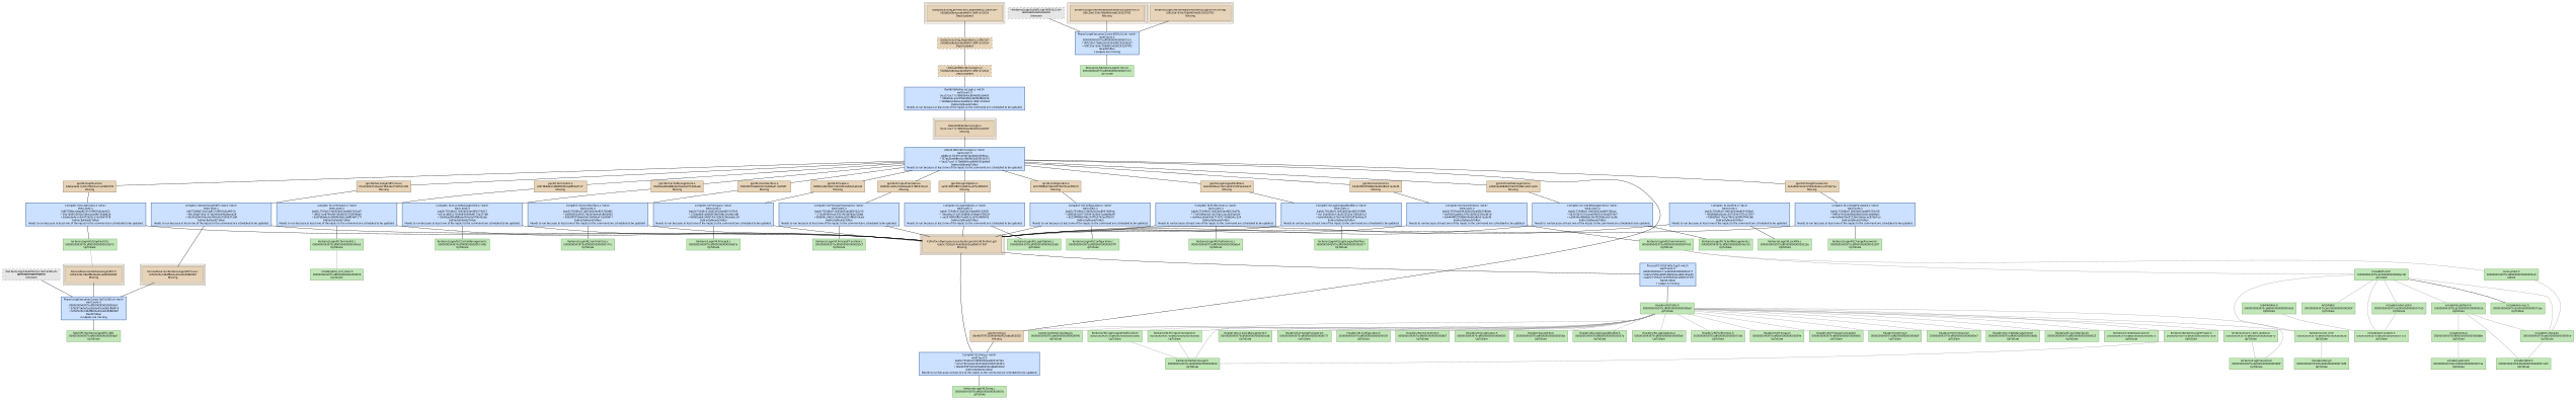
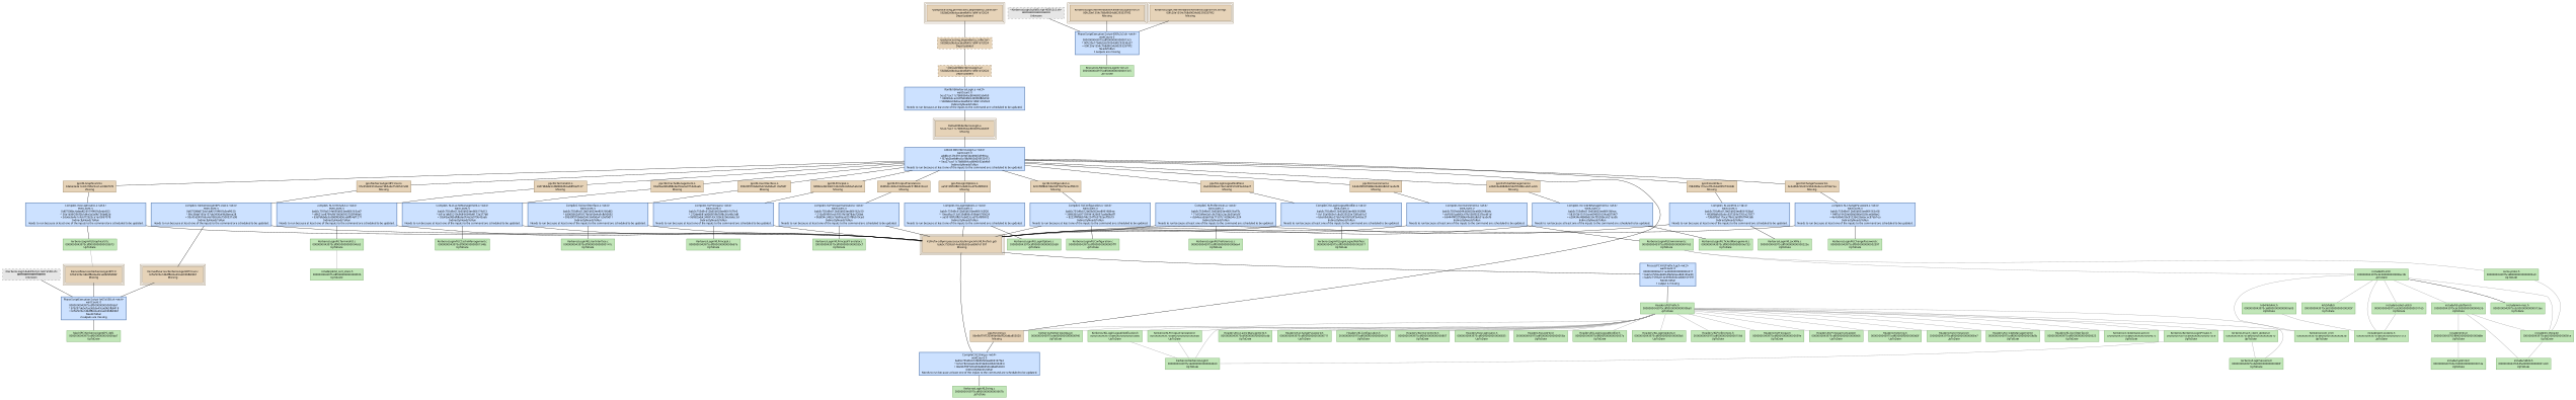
  digraph {
    concentrate=false
    node [color="0.3 0.5 0.6" fillcolor="0.3 0.2 0.9" fontname=Monaco fontsize=9 shape=box style=filled]
    edge [arrowhead=none arrowtail=normal color=black style=solid]
    n1 [color="0.1 0.5 0.5" fillcolor="0.1 0.2 0.9" label="Default/libKerberosLogin.a\n5ea27cac11c7b86864ac8846692ab4b9\nMissing" peripheries=3]
    n2 [color="0.6 0.5 0.7" fillcolor="0.6 0.2 1.0" label="Libtool libKerberosLogin.a <wt:4>\nwaitCount: 0\nadd8ce129c391dc9ef34eb94fcd990ca\n^ f37ab2be8dfea5a18b9863d295f32473\n= 5ea27cac11c7b86864ac8846692ab4b9\nIndirectlyNeedsToRun\nNeeds to run because at least one of the inputs to the command are scheduled to be updated." style="filled,bold"]
    n3 [color="0.1 0.5 0.5" fillcolor="0.1 0.2 0.9" label="ppc/KerberosAgentIPCUser.o\n95c45d249166a4a7d65a9e7500537a08\nMissing"]
    n4 [color="0.1 0.5 0.5" fillcolor="0.1 0.2 0.9" label="ppc/KLCCacheManagement.o\n03afdae08bdfdbdecf64a3a975b43aab\nMissing"]
    n5 [color="0.1 0.5 0.5" fillcolor="0.1 0.2 0.9" label="ppc/KLUserInterface.o\n09b39f3706de054c5640da41c9af0d11\nMissing"]
    n6 [color="0.1 0.5 0.5" fillcolor="0.1 0.2 0.9" label="ppc/KLTerminalUI.o\n63d7dbbde3cdb8983d56addf04ef1271\nMissing"]
    n7 [color="0.1 0.5 0.5" fillcolor="0.1 0.2 0.9" label="ppc/KLPrincipal.o\n9d982addc3469143c028c62b6a5ebc3d\nMissing"]
    n8 [color="0.1 0.5 0.5" fillcolor="0.1 0.2 0.9" label="ppc/KLPrincipalTranslator.o\n9bbf34cc482a7da90aad251f8bb10ced\nMissing"]
    n9 [color="0.1 0.5 0.5" fillcolor="0.1 0.2 0.9" label="ppc/KLLoginOptions.o\naa59189fc8fb01ebd23cad75af6f6902\nMissing"]
    n10 [color="0.1 0.5 0.5" fillcolor="0.1 0.2 0.9" label="ppc/KLConfiguration.o\n8223ff4f86b74b224f765792aeff3b19\nMissing"]
    n11 [color="0.1 0.5 0.5" fillcolor="0.1 0.2 0.9" label="ppc/KLLoginLogoutNotifier.o\nb6a69dc6ba27da14a9051b0f3e4cbe2f\nMissing"]
    n12 [color="0.1 0.5 0.5" fillcolor="0.1 0.2 0.9" label="ppc/KLGraphicalUI.o\n3da6e3e4e1c4c61f2b23ce1ac0867078\nMissing"]
    n13 [color="0.1 0.5 0.5" fillcolor="0.1 0.2 0.9" label="ppc/KLString.o\n06e9bf79f720349b46b9526dda853020\nMissing"]
    n14 [color="0.1 0.5 0.5" fillcolor="0.1 0.2 0.9" label="ppc/KLEnvironment.o\n66444f4f32f38bb49e68cdbb31aa5ef6\nMissing"]
    n15 [color="0.1 0.5 0.5" fillcolor="0.1 0.2 0.9" label="ppc/KLTicketManagement.o\ne28434e488d6dc56cf0528bcab21aa5b\nMissing"]
+   n16 [color="0.1 0.5 0.5" fillcolor="0.1 0.2 0.9" label="ppc/KLLockFile.o\nf38d3f8a11face7f6c63a09f67f443d6\nMissing"]
    n17 [color="0.1 0.5 0.5" fillcolor="0.1 0.2 0.9" label="ppc/KLChangePassword.o\n4e4a9b4c9bc8123b633e6ecec87da7ea\nMissing"]
    n18 [color="0.0 0.0 0.5" fillcolor="0.0 0.0 0.9" label="<KerberosLogin.build/Script-405fc2c3.sh>\nffffffffffffffffffffffffffffffff\nUnknown" style="filled,dashed"]
    n19 [color="0.6 0.5 0.7" fillcolor="0.6 0.2 1.0" label="PhaseScriptExecution Script-405fc2c3.sh <wt:4>\nwaitCount: 0\n0000000043975cdf00000000000013c5\n^ 00fc20e176db2a529034c80293336a37\n= 00fc20e1354c768d9034c802933379f2\nNeedsToRun\n2 outputs are missing" style="filled,bold"]
    n20 [label="Resources/KerberosLoginErrors.et\n0000000043975cdf00000000000013c5\nUpToDate"]
    n21 [color="0.1 0.5 0.5" fillcolor="0.1 0.2 0.9" label="KerberosLogin.intermediates/KerberosLoginErrors.h\n00fc20e1354c768d9034c802933379f2\nMissing" peripheries=3]
    n22 [color="0.1 0.5 0.5" fillcolor="0.1 0.2 0.9" label="KerberosLogin.intermediates/KerberosLoginErrors.strings\n00fc20e1354c768d9034c802933379f2\nMissing" peripheries=3]
    n23 [color="0.0 0.0 0.5" fillcolor="0.0 0.0 0.9" label="<KerberosLogin.build/Script-1e67a558.sh>\nffffffffffffffffffffffffffffffff\nUnknown" style="filled,dashed"]
    n24 [color="0.6 0.5 0.7" fillcolor="0.6 0.2 1.0" label="PhaseScriptExecution Script-1e67a558.sh <wt:4>\nwaitCount: 0\n0000000043975cdf0000000000000da7\n^ b7b297de5efaa36b3e49ca69b5fb8418\n= b7b297de1d6dffb43e49ca69b5fb89bf\nNeedsToRun\n2 outputs are missing" style="filled,bold"]
    n25 [label="MachIPC/KerberosAgentIPC.defs\n0000000043975cdf0000000000000da7\nUpToDate"]
    n26 [color="0.1 0.5 0.5" fillcolor="0.1 0.2 0.9" label="DerivedSources/KerberosAgentIPC.h\nb7b297de1d6dffb43e49ca69b5fb89bf\nMissing" peripheries=3]
    n27 [color="0.1 0.5 0.5" fillcolor="0.1 0.2 0.9" label="DerivedSources/KerberosAgentIPCUser.c\nb7b297de1d6dffb43e49ca69b5fb89bf\nMissing" peripheries=3]
    n28 [color="0.6 0.5 0.7" fillcolor="0.6 0.2 1.0" label="CompileC KerberosAgentIPCUser.o <wt:4>\nwaitCount: 0\n0d07508b873cb1dd6519f481b3ed9020\n^ 98c30daf165a157ab3436af4b3beea28\n= 95c45d249166a4a7d65a9e7500537a08\nIndirectlyNeedsToRun\nNeeds to run because at least one of the inputs to the command are scheduled to be updated." style="filled,bold"]
    n29 [color="0.1 0.5 0.5" fillcolor="0.1 0.2 0.9" label="KLPrefix-cdhymcyaessosuckzuhirrgncmhc/KLPrefix.h.gch\nbab5c7559a514e695b503ee80616199f\nMissing" peripheries=3]
    n30 [label="Headers/KLPrefix.h\n0000000043975cdf0000000000000ba0\nUpToDate"]
    n31 [label="Kerberos/KerberosDebug.h\n0000000043975cde0000000000000f40\nUpToDate"]
    n32 [label="Kerberos/LoginSessions.h\n0000000043975cde000000000000083f\nUpToDate"]
    n33 [label="Kerberos/mach_client_utilities.h\n0000000043975cde0000000000000d10\nUpToDate"]
    n34 [label="Kerberos/com_err.h\n0000000043975cde0000000000000d3d\nUpToDate"]
    n35 [label="Kerberos/CredentialsCache.h\n0000000043975cdb0000000000004673\nUpToDate"]
    n36 [label="Kerberos/KerberosLogin.h\n0000000043975cde0000000000004660\nUpToDate"]
    n37 [label="Kerberos/KerberosLoginPrivate.h\n0000000043975cde00000000000015ce\nUpToDate"]
    n38 [label="Kerberos/KLLoginLogoutNotification.h\n0000000043975cde0000000000000a60\nUpToDate"]
    n39 [label="Kerberos/KLPrincipalTranslation.h\n0000000043975cde0000000000000c6b\nUpToDate"]
    n40 [label="Headers/KLCCacheManagement.h\n0000000043975cdf0000000000000cdb\nUpToDate"]
    n41 [label="Headers/KLChangePassword.h\n0000000043975cdf0000000000000711\nUpToDate"]
    n42 [label="Headers/KLConfiguration.h\n0000000043975cdf0000000000000929\nUpToDate"]
    n43 [label="Headers/KLEnvironment.h\n0000000043975cdf0000000000000807\nUpToDate"]
    n44 [label="Headers/KLGraphicalUI.h\n0000000043975cdf0000000000000835\nUpToDate"]
    n45 [label="Headers/KLLockFile.h\n0000000043975cdf000000000000058a\nUpToDate"]
    n46 [label="Headers/KLLoginLogoutNotifier.h\n0000000043975cdf000000000000057a\nUpToDate"]
    n47 [label="Headers/KLLoginOptions.h\n0000000043975cdf00000000000005b6\nUpToDate"]
    n48 [label="Headers/KLPreferences.h\n0000000043975cdf000000000000156d\nUpToDate"]
    n49 [label="Headers/KLPrincipal.h\n0000000043975cdf000000000000059e\nUpToDate"]
    n50 [label="Headers/KLPrincipalTranslator.h\n0000000043975cdf0000000000000666\nUpToDate"]
    n51 [label="Headers/KLString.h\n0000000043975cdf0000000000000d3f\nUpToDate"]
    n52 [label="Headers/KLTerminalUI.h\n0000000043975cdf00000000000008e7\nUpToDate"]
    n53 [label="Headers/KLTicketManagement.h\n0000000043975cdf0000000000000b5b\nUpToDate"]
    n54 [label="Headers/KLUserInterface.h\n0000000043975cdf0000000000000623\nUpToDate"]
-   n55 [label="include/stdarg.h\n0000000043765d7e00000000000010d9\nUpToDate"]
    n56 [label="krb4/krb4int.h\n0000000043975cdd0000000000000e05\nUpToDate"]
    n57 [label="include/port-sockets.h\n0000000043975cdc000000000000151a\nUpToDate"]
    n58 [color="0.6 0.5 0.7" fillcolor="0.6 0.2 1.0" label="ProcessPCH KLPrefix.h.gch <wt:3>\nwaitCount: 0\n0000000000e101a4000000000000431f\n^ bab5c7559ab04fcd5b503ee806165a80\n= bab5c7559a514e695b503ee80616199f\nNeedsToRun\n1 output is missing" style="filled,bold"]
    n59 [color="0.6 0.5 0.7" fillcolor="0.6 0.2 1.0" label="CompileC KLCCacheManagement.o <wt:4>\nwaitCount: 0\nbab5c755d9c612b65b503ee806174d13\n^ b91a1db55219c96894349d4173a377b8\n= 03afdae08bdfdbdecf64a3a975b43aab\nIndirectlyNeedsToRun\nNeeds to run because at least one of the inputs to the command are scheduled to be updated." style="filled,bold"]
    n60 [label="KerberosLogin/KLCCacheManagement.c\n0000000043975cdf000000000001548c\nUpToDate"]
    n61 [color="0.6 0.5 0.7" fillcolor="0.6 0.2 1.0" label="CompileC KLUserInterface.o <wt:4>\nwaitCount: 0\nbab5c755d9c612b65b503ee806160d83\n^ b3065862df1817fa0d10e4a9cfb90092\n= 09b39f3706de054c5640da41c9af0d11\nIndirectlyNeedsToRun\nNeeds to run because at least one of the inputs to the command are scheduled to be updated." style="filled,bold"]
    n62 [label="KerberosLogin/KLUserInterface.c\n0000000043975cdf000000000000141c\nUpToDate"]
    n63 [color="0.6 0.5 0.7" fillcolor="0.6 0.2 1.0" label="CompileC KLTerminalUI.o <wt:4>\nwaitCount: 0\nbab5c7559a514e695b503ee806165ad7\n^ d9621ce8799cf6f16606933702f948a6\n= 63d7dbbde3cdb8983d56addf04ef1271\nIndirectlyNeedsToRun\nNeeds to run because at least one of the inputs to the command are scheduled to be updated." style="filled,bold"]
    n64 [label="KerberosLogin/KLTerminalUI.c\n0000000043975cdf0000000000004c63\nUpToDate"]
    n65 [label="include/pkinit_cert_store.h\n0000000043975cdf0000000000000f2b\nUpToDate"]
    n66 [color="0.6 0.5 0.7" fillcolor="0.6 0.2 1.0" label="CompileC KLPrincipal.o <wt:4>\nwaitCount: 0\nbab5c755d9c612b65b503ee806167fe5\n^ 272ded881a8083f59b78f8c36c48c3d8\n= 9d982addc3469143c028c62b6a5ebc3d\nIndirectlyNeedsToRun\nNeeds to run because at least one of the inputs to the command are scheduled to be updated." style="filled,bold"]
    n67 [label="KerberosLogin/KLPrincipal.c\n0000000043975cdf000000000000667a\nUpToDate"]
    n68 [color="0.6 0.5 0.7" fillcolor="0.6 0.2 1.0" label="CompileC KLPrincipalTranslator.o <wt:4>\nwaitCount: 0\nbab5c755d9c612b65b503ee806162c50\n^ 210af39991ec6f1f51fd1bf78da720bd\n= 9bbf34cc482a7da90aad251f8bb10ced\nIndirectlyNeedsToRun\nNeeds to run because at least one of the inputs to the command are scheduled to be updated." style="filled,bold"]
    n69 [label="KerberosLogin/KLPrincipalTranslator.c\n0000000043975cdf00000000000035cf\nUpToDate"]
    n70 [color="0.6 0.5 0.7" fillcolor="0.6 0.2 1.0" label="CompileC KLLoginOptions.o <wt:4>\nwaitCount: 0\nbab5c755d9c612b65b503ee806163f26\n^ 10ecdfca113d135d896c939da9795624\n= aa59189fc8fb01ebd23cad75af6f6902\nIndirectlyNeedsToRun\nNeeds to run because at least one of the inputs to the command are scheduled to be updated." style="filled,bold"]
    n71 [label="KerberosLogin/KLLoginOptions.c\n0000000043975cdf00000000000026b9\nUpToDate"]
    n72 [color="0.6 0.5 0.7" fillcolor="0.6 0.2 1.0" label="CompileC KLConfiguration.o <wt:4>\nwaitCount: 0\nbab5c755d9c612b65b503ee8061686ee\n^ 3896381a5f7159941426697aa8e9bdf7\n= 8223ff4f86b74b224f765792aeff3b19\nIndirectlyNeedsToRun\nNeeds to run because at least one of the inputs to the command are scheduled to be updated." style="filled,bold"]
    n73 [label="KerberosLogin/KLConfiguration.c\n0000000043975cdf0000000000009f71\nUpToDate"]
    n74 [color="0.6 0.5 0.7" fillcolor="0.6 0.2 1.0" label="CompileC KLPreferences.o <wt:4>\nwaitCount: 0\nbab5c755d9c612b65b503ee80616af7b\n^ 71d12dfee3a1c8c70b2c2ac3b35a6c5f\n= cb64eaab3a67da71507c142bb54cc324\nIndirectlyNeedsToRun\nNeeds to run because at least one of the inputs to the command are scheduled to be updated." style="filled,bold"]
    n75 [label="KerberosLogin/KLPreferences.c\n0000000043975cdf000000000000b6e4\nUpToDate"]
    n76 [color="0.6 0.5 0.7" fillcolor="0.6 0.2 1.0" label="CompileC KLLoginLogoutNotifier.o <wt:4>\nwaitCount: 0\nbab5c755d9c612b65b503ee806163f88\n^ 0c135a9363e1c8a2f25525e7385a81a7\n= b6a69dc6ba27da14a9051b0f3e4cbe2f\nIndirectlyNeedsToRun\nNeeds to run because at least one of the inputs to the command are scheduled to be updated." style="filled,bold"]
    n77 [label="KerberosLogin/KLLoginLogoutNotifier.c\n0000000043975cdf0000000000002617\nUpToDate"]
    n78 [color="0.6 0.5 0.7" fillcolor="0.6 0.2 1.0" label="CompileC KLGraphicalUI.o <wt:4>\nwaitCount: 0\n0d07508bc4abed026519f481b3eda653\n^ 30a1b36f256f2b1d4e3a3a9b736bd62b\n= 3da6e3e4e1c4c61f2b23ce1ac0867078\nIndirectlyNeedsToRun\nNeeds to run because at least one of the inputs to the command are scheduled to be updated." style="filled,bold"]
    n79 [label="KerberosLogin/KLGraphicalUI.c\n0000000043975cdf0000000000003673\nUpToDate"]
    n80 [color="0.6 0.5 0.7" fillcolor="0.6 0.2 1.0" label="CompileC KLString.o <wt:4>\nwaitCount: 0\nbab5c755d9c612b65b503ee806167fe4\n^ bc5c782c2ee6262d1de96c85dc934fc4\n= 06e9bf79f720349b46b9526dda853020\nIndirectlyNeedsToRun\nNeeds to run because at least one of the inputs to the command are scheduled to be updated." style="filled,bold"]
    n81 [label="KerberosLogin/KLString.c\n0000000043975cdf000000000000667b\nUpToDate"]
    n82 [color="0.6 0.5 0.7" fillcolor="0.6 0.2 1.0" label="CompileC KLEnvironment.o <wt:4>\nwaitCount: 0\nbab5c7559ab04fcb5b503ee8061688eb\n^ dcf1881aa843c47fc538f35337bcd61d\n= 66444f4f32f38bb49e68cdbb31aa5ef6\nIndirectlyNeedsToRun\nNeeds to run because at least one of the inputs to the command are scheduled to be updated." style="filled,bold"]
    n83 [label="KerberosLogin/KLEnvironment.c\n0000000043975cdf0000000000004163\nUpToDate"]
    n84 [label="include/k5-int.h\n0000000043975cdc000000000000ec3b\nUpToDate"]
-   n85 [label="os/os-proto.h\n0000000043975cdd00000000000009a9\nLibtool"]
+   n85 [label="os/os-proto.h\n0000000043975cdd00000000000009a9\nUpToDate"]
    n86 [label="include/win-mac.h\n0000000043975cdc00000000000013ae\nUpToDate"]
    n87 [label="include/k5-platform.h\n0000000043975cdc000000000000453b\nUpToDate"]
    n88 [label="include/socket-utils.h\n0000000043975cdc0000000000001165\nUpToDate"]
    n89 [label="include/k5-thread.h\n0000000043975cdc0000000000005fce\nUpToDate"]
    n90 [label="krb5/kdb.h\n0000000043975cdc000000000000305f\nUpToDate"]
    n91 [color="0.6 0.5 0.7" fillcolor="0.6 0.2 1.0" label="CompileC KLTicketManagement.o <wt:4>\nwaitCount: 0\nbab5c755d9c612b65b503ee80616feac\n^ 5831f3b15110cee094551654ad3754f7\n= e28434e488d6dc56cf0528bcab21aa5b\nIndirectlyNeedsToRun\nNeeds to run because at least one of the inputs to the command are scheduled to be updated." style="filled,bold"]
    n92 [label="KerberosLogin/KLTicketManagement.c\n0000000043975cdf000000000000e733\nUpToDate"]
    n93 [color="0.6 0.5 0.7" fillcolor="0.6 0.2 1.0" label="CompileC KLLockFile.o <wt:4>\nwaitCount: 0\nbab5c755d9c612b65b503ee806163ba1\n^ 4938f8dfc83cdcc937339e7761e27877\n= f38d3f8a11face7f6c63a09f67f443d6\nIndirectlyNeedsToRun\nNeeds to run because at least one of the inputs to the command are scheduled to be updated." style="filled,bold"]
    n94 [label="KerberosLogin/KLLockFile.c\n0000000043975cdf000000000000223e\nUpToDate"]
    n95 [color="0.6 0.5 0.7" fillcolor="0.6 0.2 1.0" label="CompileC KLChangePassword.o <wt:4>\nwaitCount: 0\nbab5c755d9c612b65b503ee806163c08\n^ f4ff5c19420e008d386e5026ce6b9be2\n= 4e4a9b4c9bc8123b633e6ecec87da7ea\nIndirectlyNeedsToRun\nNeeds to run because at least one of the inputs to the command are scheduled to be updated." style="filled,bold"]
    n96 [label="KerberosLogin/KLChangePassword.c\n0000000043975cdf0000000000002597\nUpToDate"]
    n97 [color="0.1 0.5 0.5" fillcolor="0.1 0.2 0.9" label="<Default/libKerberosLogin.a>\n582b82e0bdcacdeefb49c1d941d12024\nDepsUpdated" style="filled,dashed"]
    n98 [color="0.6 0.5 0.7" fillcolor="0.6 0.2 1.0" label="Ranlib libKerberosLogin.a <wt:9>\nwaitCount: 0\n5ea27cac11c7b86864ac8846692ab4b9\n^ 0689fe4cac0d75869fe5499f28fb949d\n= 582b82e0bdcacdeefb49c1d941d12024\nIndirectlyNeedsToRun\nNeeds to run because at least one of the inputs to the command are scheduled to be updated." style="filled,bold"]
    n99 [color="0.1 0.5 0.5" fillcolor="0.1 0.2 0.9" label="<postprocessing_dependency_collector>\n582b82e0bdcacdeefb49c1d941d12024\nDepsUpdated" style="filled,dashed"]
    n100 [color="0.1 0.5 0.5" fillcolor="0.1 0.2 0.9" label="<postprocessing_permissions_dependency_collector>\n582b82e0bdcacdeefb49c1d941d12024\nDepsUpdated" peripheries=3]
    n101 [label="include/limits.h\n0000000043765f840000000000000d8e\nUpToDate"]
    n102 [label="include/stdint.h\n0000000043765d5e0000000000001a59\nUpToDate"]
    n103 [label="include/syslimits.h\n0000000043765e16000000000000014a\nUpToDate"]
    n1 -> n2
    n2 -> n3
    n2 -> n4
    n2 -> n5
    n2 -> n6
    n2 -> n7
    n2 -> n8
    n2 -> n9
    n2 -> n10
    n2 -> n11
    n2 -> n12
    n2 -> n13
    n2 -> n14
    n2 -> n15
+   n2 -> n16
    n2 -> n17
    n3 -> n28
    n4 -> n59
    n5 -> n61
    n6 -> n63
    n7 -> n66
    n8 -> n68
    n9 -> n70
    n10 -> n72
    n11 -> n76
    n12 -> n78
    n13 -> n80
    n14 -> n82
    n15 -> n91
+   n16 -> n93
    n17 -> n95
    n18 -> n19
    n19 -> n20
    n21 -> n19
    n22 -> n19
    n23 -> n24
    n24 -> n25
    n26 -> n24
    n27 -> n24
    n28 -> n27
    n28 -> n29
    n29 -> n58
    n30 -> n13 [color=gray60]
    n30 -> n31 [color=gray60]
    n30 -> n32 [color=gray60]
    n30 -> n33 [color=gray60]
    n30 -> n34 [color=gray60]
    n30 -> n35 [color=gray60]
    n30 -> n36 [color=gray60]
    n30 -> n37 [color=gray60]
    n30 -> n38 [color=gray60]
    n30 -> n39 [color=gray60]
    n30 -> n40 [color=gray60]
    n30 -> n41 [color=gray60]
    n30 -> n42 [color=gray60]
    n30 -> n43 [color=gray60]
    n30 -> n44 [color=gray60]
    n30 -> n45 [color=gray60]
    n30 -> n46 [color=gray60]
    n30 -> n47 [color=gray60]
    n30 -> n48 [color=gray60]
    n30 -> n49 [color=gray60]
    n30 -> n50 [color=gray60]
    n30 -> n51 [color=gray60]
    n30 -> n52 [color=gray60]
    n30 -> n53 [color=gray60]
    n30 -> n54 [color=gray60]
    n33 -> n32 [color=gray60]
-   n34 -> n55 [color=gray60]
    n37 -> n36 [color=gray60]
    n38 -> n36 [color=gray60]
    n39 -> n36 [color=gray60]
    n56 -> n57 [color=gray60]
    n58 -> n30
    n59 -> n29
    n59 -> n60
    n61 -> n29
    n61 -> n62
    n63 -> n29
    n63 -> n64
    n64 -> n65 [color=gray60]
    n66 -> n29
    n66 -> n67
    n68 -> n29
    n68 -> n69
    n70 -> n29
    n70 -> n71
    n72 -> n29
    n72 -> n73
    n74 -> n29
    n74 -> n75
    n76 -> n29
    n76 -> n77
    n78 -> n29
    n78 -> n79
    n79 -> n26 [color=gray60]
    n80 -> n29
    n80 -> n81
    n82 -> n29
    n82 -> n83
    n83 -> n84 [color=gray60]
    n83 -> n85 [color=gray60]
    n84 -> n34 [color=gray60]
    n84 -> n57 [color=gray60]
    n84 -> n86
    n84 -> n87 [color=gray60]
    n84 -> n88 [color=gray60]
    n84 -> n89 [color=gray60]
    n84 -> n90 [color=gray60]
    n85 -> n89 [color=gray60]
    n87 -> n89 [color=gray60]
    n87 -> n101 [color=gray60]
    n87 -> n102 [color=gray60]
    n88 -> n57 [color=gray60]
    n89 -> n102 [color=gray60]
    n91 -> n29
    n91 -> n92
    n93 -> n29
    n93 -> n94
    n95 -> n29
    n95 -> n96
    n97 -> n98
    n98 -> n1
    n99 -> n97
    n100 -> n99
    n101 -> n103 [color=gray60]
  }
